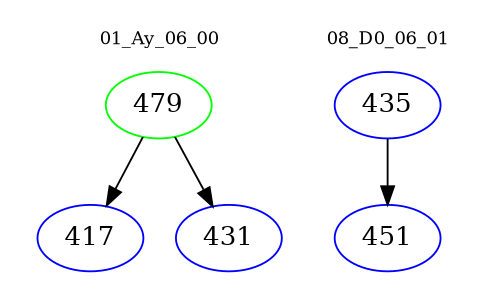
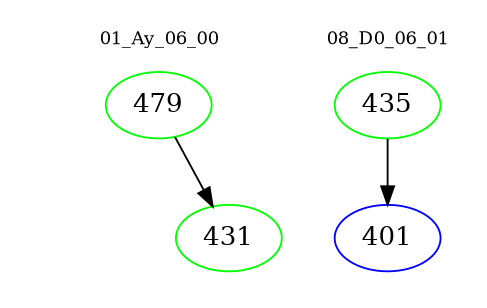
  digraph {
    node [color=green]
    edge [color=black]
    n1 [label=479]
-   n2 [color=blue label=417]
-   n3 [color=blue label=431]
-   n4 [color=blue label=435]
-   n5 [color=blue label=451]
+   n3 [label=431]
+   n4 [label=435]
+   n5 [color=blue label=401]
    subgraph cluster_1 {
      color=white
      fontsize=10
      label="01_Ay_06_00"
      n1
-     n2
      n3
    }
    subgraph cluster_2 {
      color=white
      fontsize=10
      label="08_D0_06_01"
      n4
      n5
    }
-   n1 -> n2
    n1 -> n3
    n4 -> n5
  }
